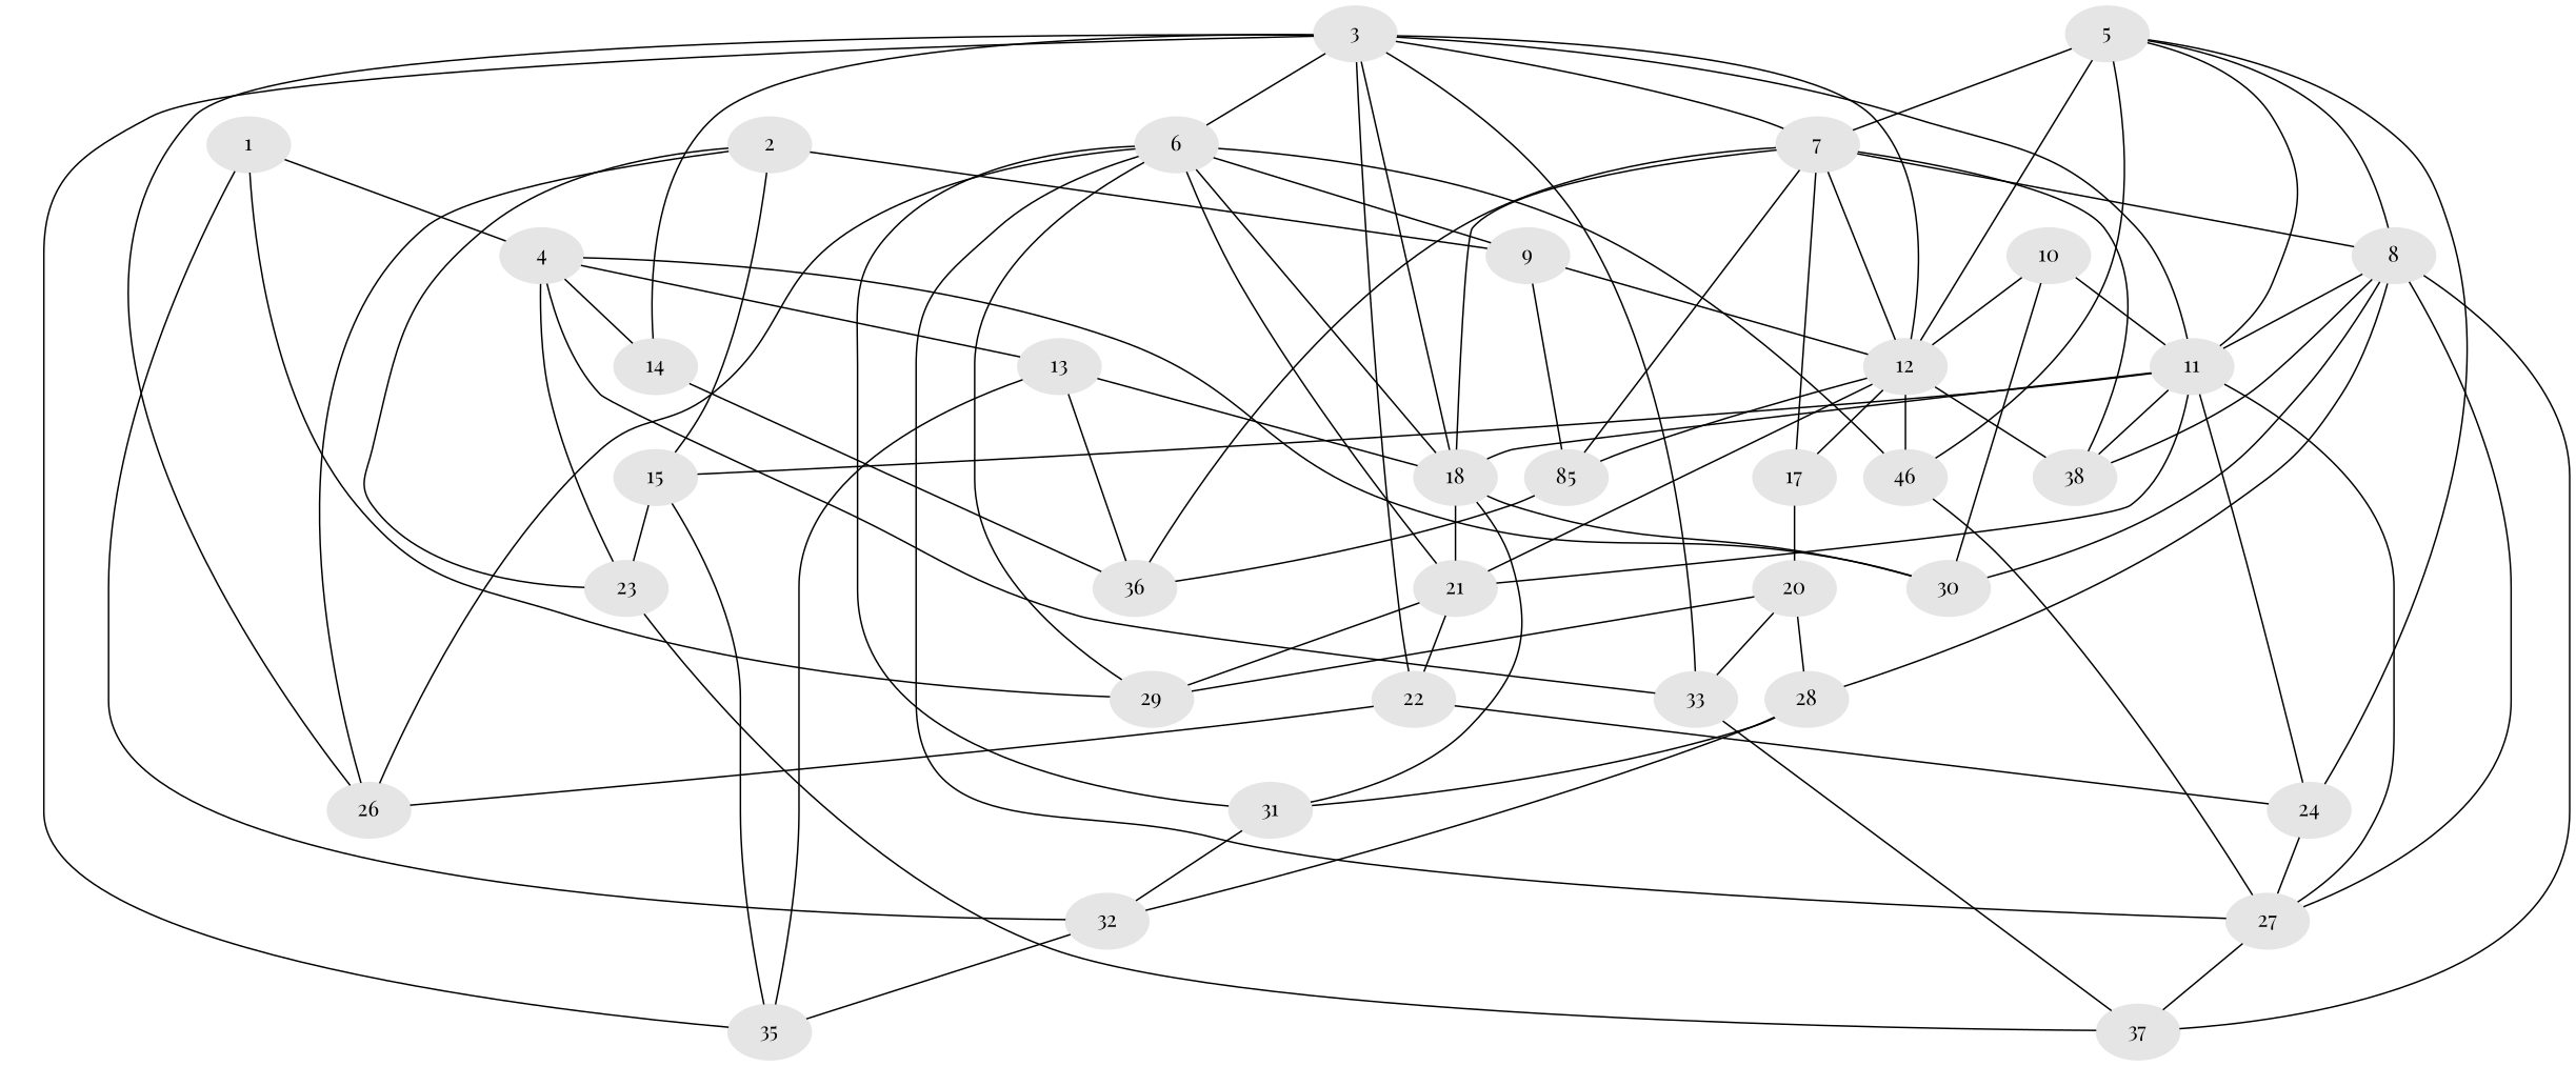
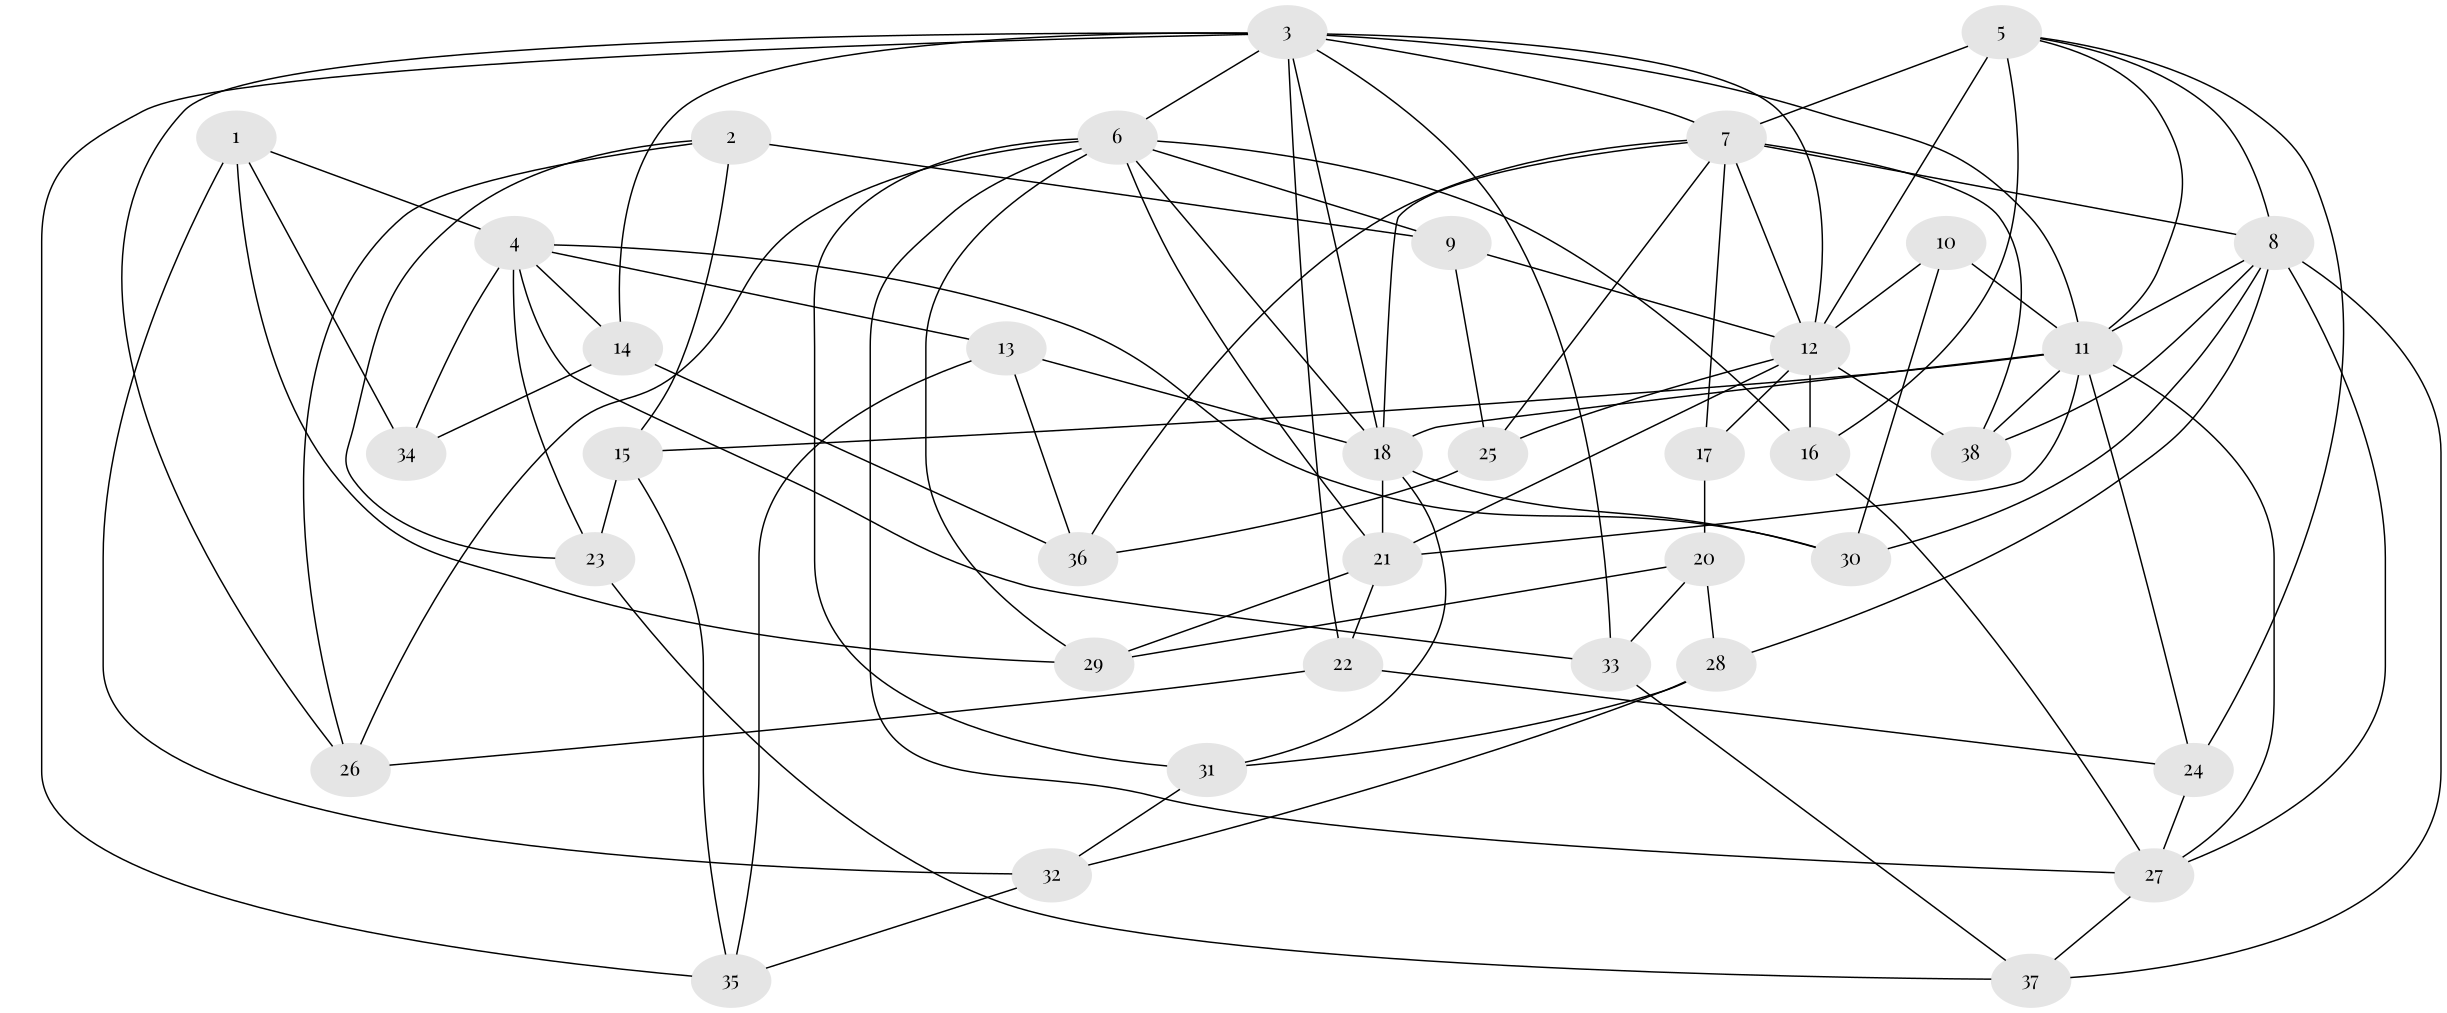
  graph {
    fontname="Playfair Display"
    node [color=gray90 fontname="Playfair Display" style=filled]
    edge [fontname="Playfair Display" weight=1.0]
    1
    4
    29
    32
+   34
    23
    14
    33
    13
    30
    35
    2
    9
    15
    26
    12
-   25 [label=85]
+   25
    37
    3
    6
    7
    11
    18
    22
-   16 [label=46]
+   16
    21
    27
    31
    8
    17
    36
    38
    24
    5
    28
    20
    10
    1 -- 4
    1 -- 29
    1 -- 32
+   1 -- 34
+   4 -- 34 [weight=2.0]
    4 -- 23
    4 -- 14
    4 -- 33
    4 -- 13
    4 -- 30
    32 -- 35
    23 -- 37
+   14 -- 34
    14 -- 36
    33 -- 37
    13 -- 35
    13 -- 18
    13 -- 36
    2 -- 23
    2 -- 9
    2 -- 15
    2 -- 26
    9 -- 12
    9 -- 25
    15 -- 23
    15 -- 35
    12 -- 25
    12 -- 16
    12 -- 21
    12 -- 17
    12 -- 38
    25 -- 36
    3 -- 14
    3 -- 33
    3 -- 35
    3 -- 26
    3 -- 12
    3 -- 6
    3 -- 7
    3 -- 11
    3 -- 18
    3 -- 22
    6 -- 29
    6 -- 9
    6 -- 26
    6 -- 18 [weight=3.0]
    6 -- 16
    6 -- 21
    6 -- 27 [weight=2.0]
    6 -- 31
    7 -- 12
    7 -- 25
    7 -- 18
    7 -- 8 [weight=2.0]
    7 -- 17
    7 -- 36
    7 -- 38
    11 -- 15
    11 -- 18
    11 -- 21
    11 -- 27 [weight=2.0]
    11 -- 38
    11 -- 24
    18 -- 30
    18 -- 21
    18 -- 31
    22 -- 26
    22 -- 24
    16 -- 27
    21 -- 29
    21 -- 22
    27 -- 37
    31 -- 32
    8 -- 30
    8 -- 37
    8 -- 11 [weight=2.0]
    8 -- 27
    8 -- 38
    8 -- 28
    17 -- 20
    24 -- 27
    5 -- 12 [weight=3.0]
    5 -- 7
    5 -- 11
    5 -- 16
    5 -- 8
    5 -- 24
    28 -- 32
    28 -- 31
    20 -- 29
    20 -- 33
    20 -- 28
    10 -- 30
    10 -- 12
    10 -- 11
  }
